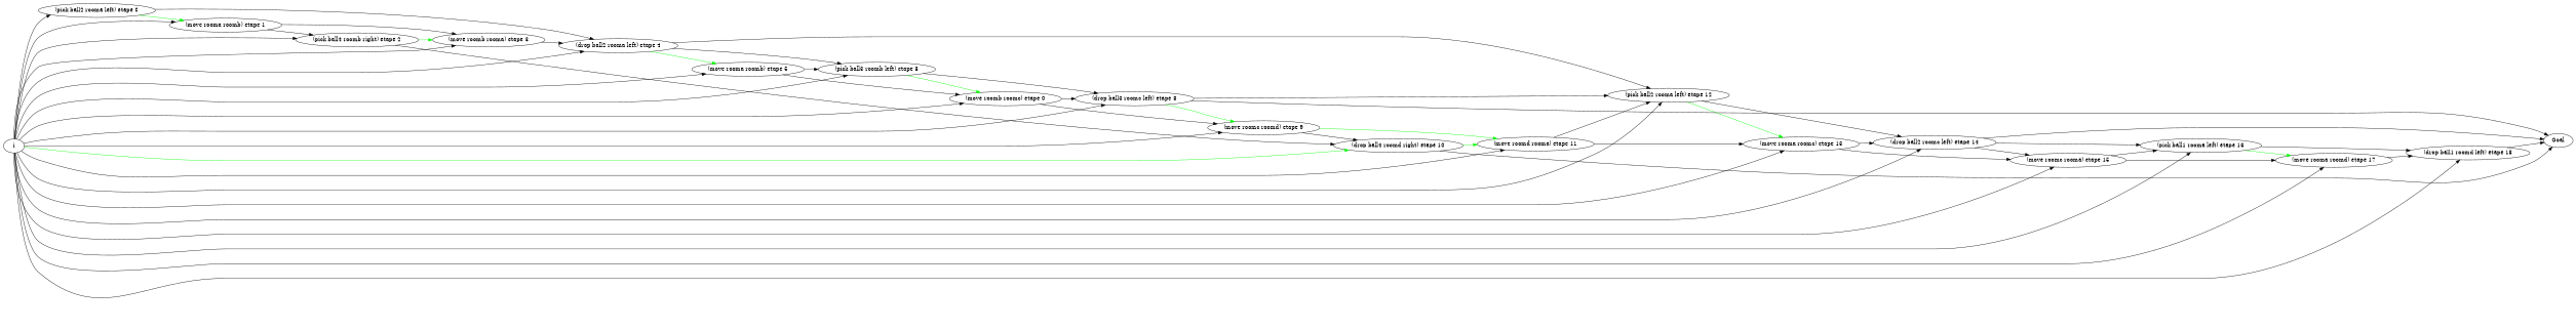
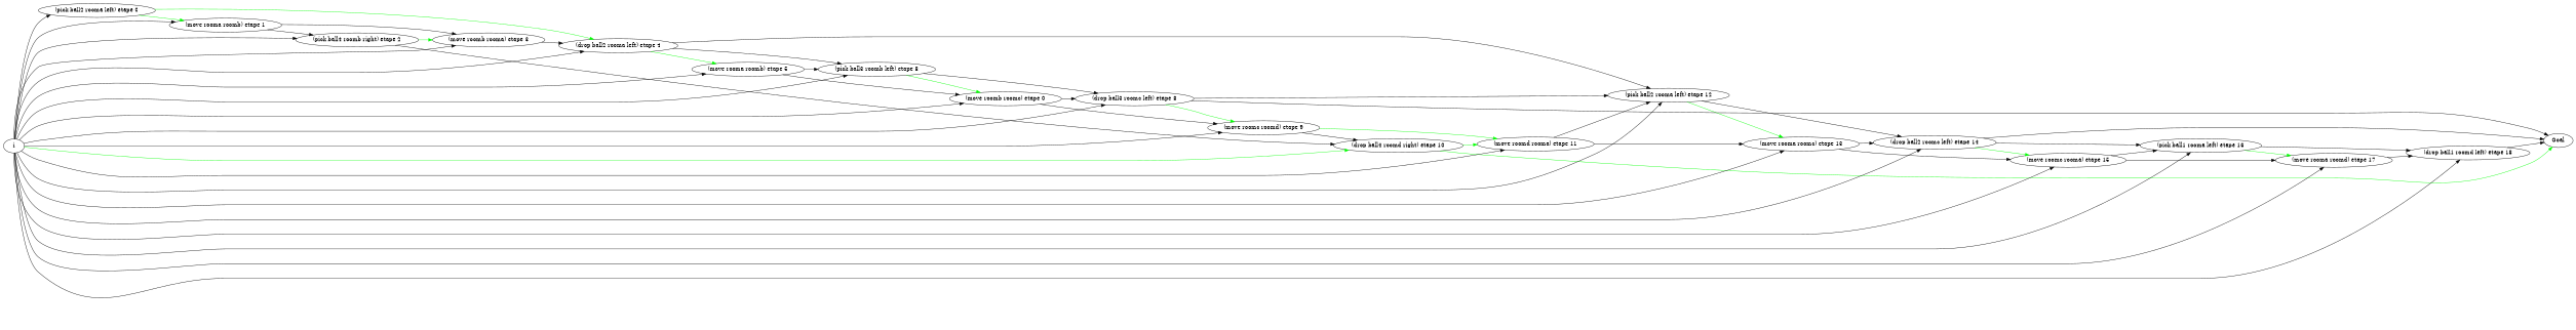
  digraph {
    rankdir=LR
    "(pick ball2 rooma left) etape 0"
    "(drop ball2 rooma left) etape 4"
    "(move rooma roomb) etape 1"
    "(move rooma roomb) etape 5"
    n5 [label="(pick ball3 roomb left) etape 8"]
    "(pick ball2 rooma left) etape 12"
    "(pick ball4 roomb right) etape 2"
    "(move roomb rooma) etape 3"
    n9 [label="(move roomb roomc) etape 0"]
    "(drop ball3 roomc left) etape 8"
    "(move rooma roomc) etape 13"
    "(drop ball2 roomc left) etape 14"
    "(drop ball4 roomd right) etape 10"
    " Goal "
    "(move roomd rooma) etape 11"
    "(move roomc roomd) etape 9"
    "(move roomc rooma) etape 15"
    "(pick ball1 rooma left) etape 16"
    "(move rooma roomd) etape 17"
    "(drop ball1 roomd left) etape 18"
    " i "
-   "(pick ball2 rooma left) etape 0" -> "(drop ball2 rooma left) etape 4"
+   "(pick ball2 rooma left) etape 0" -> "(drop ball2 rooma left) etape 4" [color=green]
    "(pick ball2 rooma left) etape 0" -> "(move rooma roomb) etape 1" [color=green]
    "(drop ball2 rooma left) etape 4" -> "(move rooma roomb) etape 5" [color=green]
    "(drop ball2 rooma left) etape 4" -> n5
    "(drop ball2 rooma left) etape 4" -> "(pick ball2 rooma left) etape 12"
    "(move rooma roomb) etape 1" -> "(pick ball4 roomb right) etape 2"
    "(move rooma roomb) etape 1" -> "(move roomb rooma) etape 3"
    "(move rooma roomb) etape 5" -> n5
    "(move rooma roomb) etape 5" -> n9
    n5 -> n9 [color=green]
    n5 -> "(drop ball3 roomc left) etape 8"
    "(pick ball2 rooma left) etape 12" -> "(move rooma roomc) etape 13" [color=green]
    "(pick ball2 rooma left) etape 12" -> "(drop ball2 roomc left) etape 14"
    "(pick ball4 roomb right) etape 2" -> "(move roomb rooma) etape 3" [color=green]
    "(pick ball4 roomb right) etape 2" -> "(drop ball4 roomd right) etape 10"
    "(move roomb rooma) etape 3" -> "(drop ball2 rooma left) etape 4"
    n9 -> "(drop ball3 roomc left) etape 8"
    n9 -> "(move roomc roomd) etape 9"
    "(drop ball3 roomc left) etape 8" -> "(pick ball2 rooma left) etape 12"
    "(drop ball3 roomc left) etape 8" -> " Goal "
    "(drop ball3 roomc left) etape 8" -> "(move roomc roomd) etape 9" [color=green]
    "(move rooma roomc) etape 13" -> "(drop ball2 roomc left) etape 14"
    "(move rooma roomc) etape 13" -> "(move roomc rooma) etape 15"
    "(drop ball2 roomc left) etape 14" -> " Goal "
-   "(drop ball2 roomc left) etape 14" -> "(move roomc rooma) etape 15" [color=black]
+   "(drop ball2 roomc left) etape 14" -> "(move roomc rooma) etape 15" [color=green]
    "(drop ball2 roomc left) etape 14" -> "(pick ball1 rooma left) etape 16"
-   "(drop ball4 roomd right) etape 10" -> " Goal "
+   "(drop ball4 roomd right) etape 10" -> " Goal " [color=green]
    "(drop ball4 roomd right) etape 10" -> "(move roomd rooma) etape 11" [color=green]
    "(move roomd rooma) etape 11" -> "(pick ball2 rooma left) etape 12"
    "(move roomd rooma) etape 11" -> "(move rooma roomc) etape 13"
    "(move roomc roomd) etape 9" -> "(drop ball4 roomd right) etape 10"
    "(move roomc roomd) etape 9" -> "(move roomd rooma) etape 11" [color=green]
    "(move roomc rooma) etape 15" -> "(pick ball1 rooma left) etape 16"
    "(move roomc rooma) etape 15" -> "(move rooma roomd) etape 17"
    "(pick ball1 rooma left) etape 16" -> "(move rooma roomd) etape 17" [color=green]
    "(pick ball1 rooma left) etape 16" -> "(drop ball1 roomd left) etape 18"
    "(move rooma roomd) etape 17" -> "(drop ball1 roomd left) etape 18"
    "(drop ball1 roomd left) etape 18" -> " Goal "
    " i " -> "(pick ball2 rooma left) etape 0"
    " i " -> "(drop ball2 rooma left) etape 4"
    " i " -> "(move rooma roomb) etape 1"
    " i " -> "(move rooma roomb) etape 5"
    " i " -> n5
    " i " -> "(pick ball2 rooma left) etape 12"
    " i " -> "(pick ball4 roomb right) etape 2"
    " i " -> "(move roomb rooma) etape 3"
    " i " -> n9
    " i " -> "(drop ball3 roomc left) etape 8"
    " i " -> "(move rooma roomc) etape 13"
    " i " -> "(drop ball2 roomc left) etape 14"
    " i " -> "(drop ball4 roomd right) etape 10" [color=green]
    " i " -> "(move roomd rooma) etape 11"
    " i " -> "(move roomc roomd) etape 9"
    " i " -> "(move roomc rooma) etape 15"
    " i " -> "(pick ball1 rooma left) etape 16"
    " i " -> "(move rooma roomd) etape 17"
    " i " -> "(drop ball1 roomd left) etape 18"
  }
